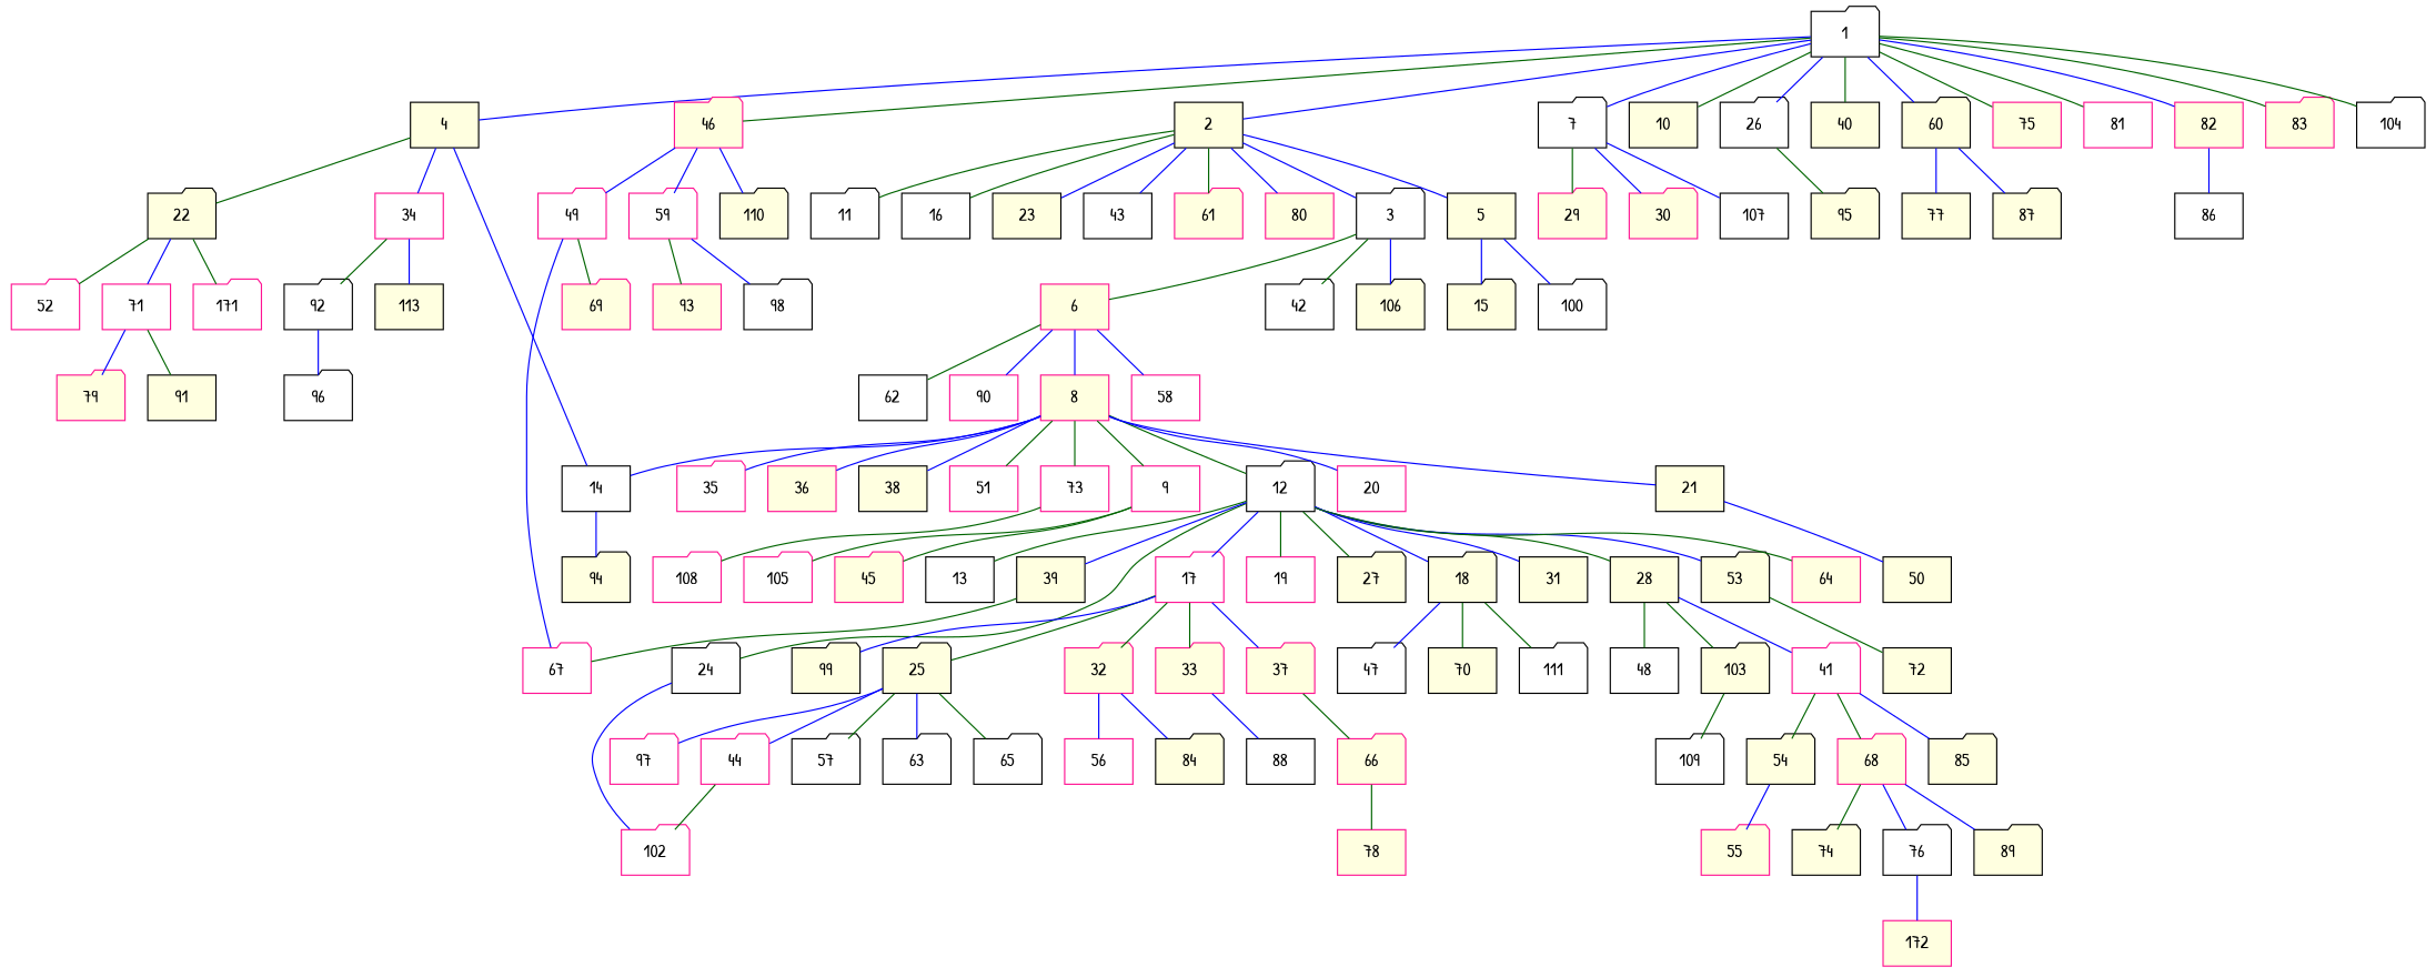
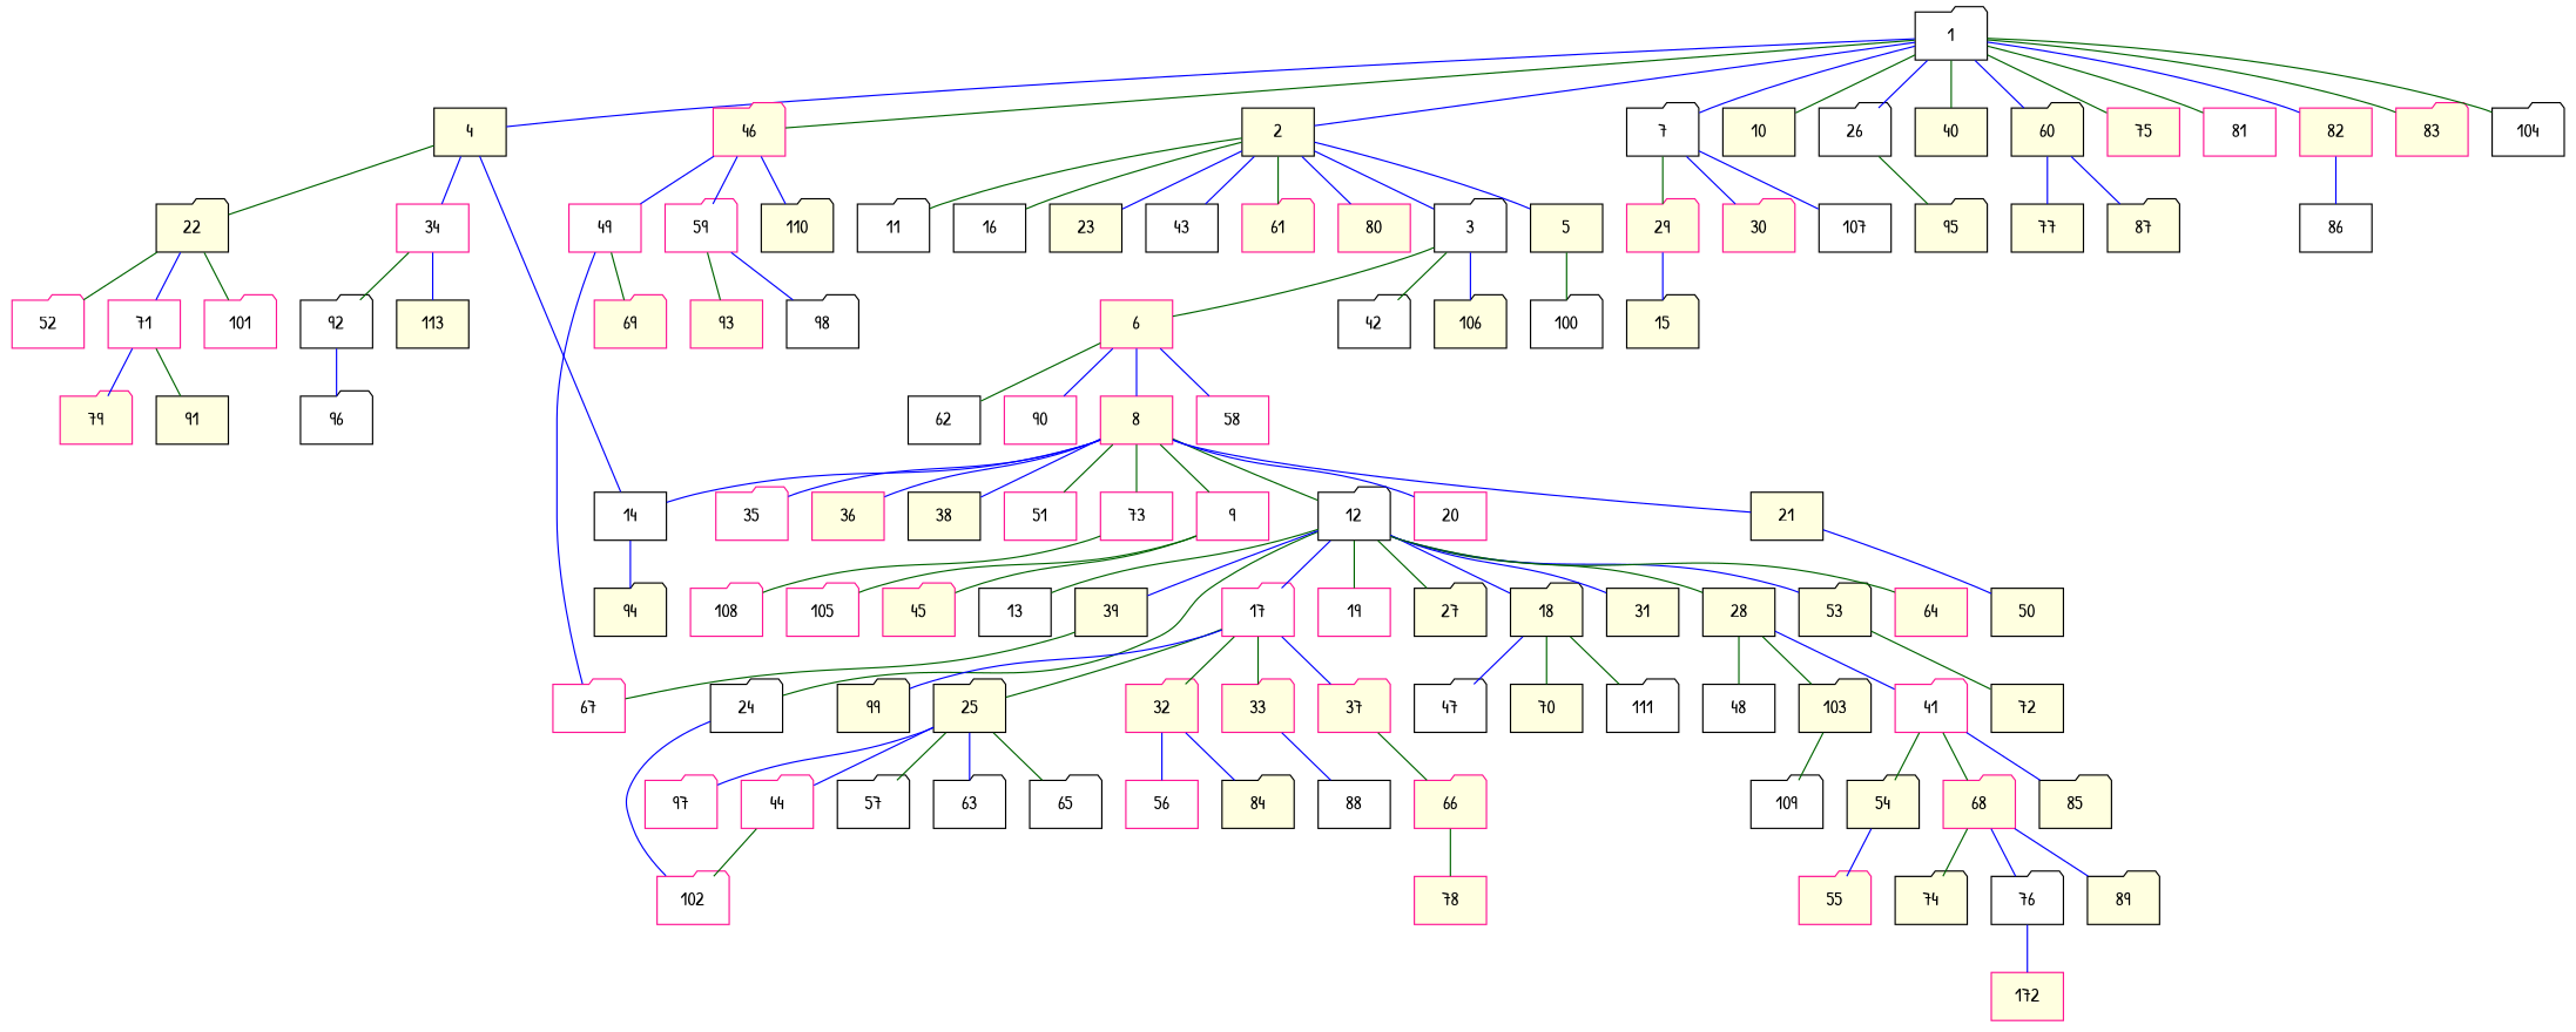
  graph {
    fontname="Patrick Hand"
    node [color=black fillcolor=lightyellow fontname="Patrick Hand" shape=folder style=filled]
    edge [color=blue fontname="Patrick Hand"]
    1 [fillcolor=white]
    2 [shape=box]
    4 [shape=box]
    7 [fillcolor=white]
    10 [shape=box]
    26 [fillcolor=white]
    40 [shape=box]
    46 [color=deeppink]
    60
    75 [color=deeppink shape=box]
    81 [color=deeppink fillcolor=white shape=box]
    82 [color=deeppink shape=box]
    83 [color=deeppink]
    104 [fillcolor=white]
    3 [fillcolor=white]
    5 [shape=box]
    11 [fillcolor=white]
    16 [fillcolor=white shape=box]
    23 [shape=box]
    43 [fillcolor=white shape=box]
    61 [color=deeppink]
    80 [color=deeppink shape=box]
    14 [fillcolor=white shape=box]
    22
    34 [color=deeppink fillcolor=white shape=box]
    29 [color=deeppink]
    30 [color=deeppink]
    107 [fillcolor=white shape=box]
    95
-   49 [color=deeppink fillcolor=white]
+   49 [color=deeppink fillcolor=white shape=box]
    59 [color=deeppink fillcolor=white]
    110
    77 [shape=box]
    87
    86 [fillcolor=white shape=box]
    6 [color=deeppink shape=box]
    42 [fillcolor=white]
    106
    15
    100 [fillcolor=white]
    8 [color=deeppink shape=box]
    58 [color=deeppink fillcolor=white shape=box]
    62 [fillcolor=white shape=box]
    90 [color=deeppink fillcolor=white shape=box]
    94
    52 [color=deeppink fillcolor=white]
    71 [color=deeppink fillcolor=white shape=box]
-   101 [color=deeppink fillcolor=white label=171]
+   101 [color=deeppink fillcolor=white]
    92 [fillcolor=white]
    113 [shape=box]
    9 [color=deeppink fillcolor=white shape=box]
    12 [fillcolor=white]
    20 [color=deeppink fillcolor=white shape=box]
    21 [shape=box]
    35 [color=deeppink fillcolor=white]
    36 [color=deeppink shape=box]
    38 [shape=box]
    51 [color=deeppink fillcolor=white shape=box]
    73 [color=deeppink fillcolor=white shape=box]
    45 [color=deeppink]
    105 [color=deeppink fillcolor=white]
    13 [fillcolor=white shape=box]
    17 [color=deeppink fillcolor=white]
    18
    19 [color=deeppink fillcolor=white shape=box]
    24 [fillcolor=white]
    27
    28 [shape=box]
    31 [shape=box]
    39 [shape=box]
    53
    64 [color=deeppink shape=box]
    50 [shape=box]
    108 [color=deeppink fillcolor=white]
    25
    32 [color=deeppink]
    33 [color=deeppink]
    37 [color=deeppink]
    99
    47 [fillcolor=white]
    70 [shape=box]
    111 [fillcolor=white]
    102 [color=deeppink fillcolor=white]
    41 [color=deeppink fillcolor=white]
    48 [fillcolor=white shape=box]
    103
    67 [color=deeppink fillcolor=white]
    72 [shape=box]
    44 [color=deeppink fillcolor=white]
    57 [fillcolor=white]
    63 [fillcolor=white]
    65 [fillcolor=white]
    97 [color=deeppink fillcolor=white]
    56 [color=deeppink fillcolor=white shape=box]
    84
    88 [fillcolor=white shape=box]
    66 [color=deeppink]
    79 [color=deeppink]
    91 [shape=box]
    54
    68 [color=deeppink]
    85
    109 [fillcolor=white]
    96 [fillcolor=white]
    78 [color=deeppink shape=box]
    55 [color=deeppink]
    74
    76 [fillcolor=white]
    89
    69 [color=deeppink]
    93 [color=deeppink shape=box]
    98 [fillcolor=white]
    n113 [color=deeppink label=172 shape=box]
    1 -- 2
    1 -- 4
    1 -- 7
    1 -- 10 [color=darkgreen]
    1 -- 26
    1 -- 40 [color=darkgreen]
    1 -- 46 [color=darkgreen]
    1 -- 60
    1 -- 75 [color=darkgreen]
    1 -- 81 [color=darkgreen]
    1 -- 82
    1 -- 83 [color=darkgreen]
    1 -- 104 [color=darkgreen]
    2 -- 3
    2 -- 5
    2 -- 11 [color=darkgreen]
    2 -- 16 [color=darkgreen]
    2 -- 23
    2 -- 43
    2 -- 61 [color=darkgreen]
    2 -- 80
    4 -- 14
    4 -- 22 [color=darkgreen]
    4 -- 34
    7 -- 29 [color=darkgreen]
    7 -- 30
    7 -- 107
    26 -- 95 [color=darkgreen]
    46 -- 49
    46 -- 59
    46 -- 110
    60 -- 77
    60 -- 87
    82 -- 86
    3 -- 6 [color=darkgreen]
    3 -- 42 [color=darkgreen]
    3 -- 106
-   5 -- 15
-   5 -- 100
+   29 -- 15
+   5 -- 100 [color=darkgreen]
    14 -- 94
    22 -- 52 [color=darkgreen]
    22 -- 71
    22 -- 101 [color=darkgreen]
    34 -- 92 [color=darkgreen]
    34 -- 113
    49 -- 67
    49 -- 69 [color=darkgreen]
    59 -- 93 [color=darkgreen]
    59 -- 98
    6 -- 8
    6 -- 58
    6 -- 62 [color=darkgreen]
    6 -- 90
    8 -- 14
    8 -- 9 [color=darkgreen]
    8 -- 12 [color=darkgreen]
    8 -- 20
    8 -- 21
    8 -- 35
    8 -- 36
    8 -- 38
    8 -- 51 [color=darkgreen]
    8 -- 73 [color=darkgreen]
    71 -- 79
    71 -- 91 [color=darkgreen]
    92 -- 96
    9 -- 45 [color=darkgreen]
    9 -- 105 [color=darkgreen]
    12 -- 13 [color=darkgreen]
    12 -- 17
    12 -- 18
    12 -- 19 [color=darkgreen]
    12 -- 24 [color=darkgreen]
    12 -- 27 [color=darkgreen]
    12 -- 28 [color=darkgreen]
    12 -- 31
    12 -- 39
    12 -- 53
    12 -- 64 [color=darkgreen]
    21 -- 50
    73 -- 108 [color=darkgreen]
    17 -- 25 [color=darkgreen]
    17 -- 32 [color=darkgreen]
    17 -- 33 [color=darkgreen]
    17 -- 37
    17 -- 99
    18 -- 47
    18 -- 70 [color=darkgreen]
    18 -- 111 [color=darkgreen]
    24 -- 102
    28 -- 41
    28 -- 48 [color=darkgreen]
    28 -- 103 [color=darkgreen]
    39 -- 67 [color=darkgreen]
    53 -- 72 [color=darkgreen]
    25 -- 44
    25 -- 57 [color=darkgreen]
    25 -- 63
    25 -- 65 [color=darkgreen]
    25 -- 97
    32 -- 56
    32 -- 84
    33 -- 88
    37 -- 66 [color=darkgreen]
    41 -- 54 [color=darkgreen]
    41 -- 68 [color=darkgreen]
    41 -- 85
    103 -- 109 [color=darkgreen]
    44 -- 102 [color=darkgreen]
    66 -- 78 [color=darkgreen]
    54 -- 55
    68 -- 74 [color=darkgreen]
    68 -- 76
    68 -- 89
    76 -- n113
  }
